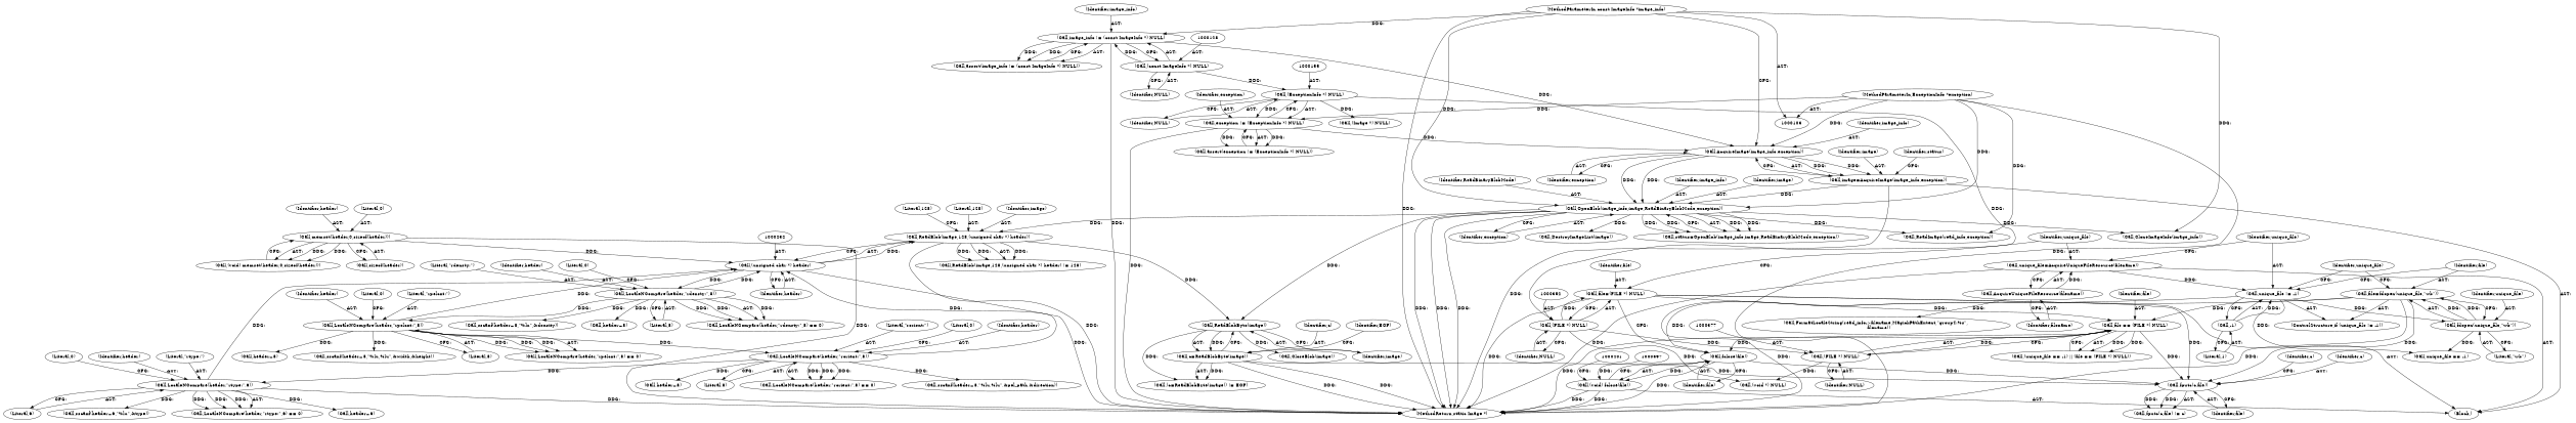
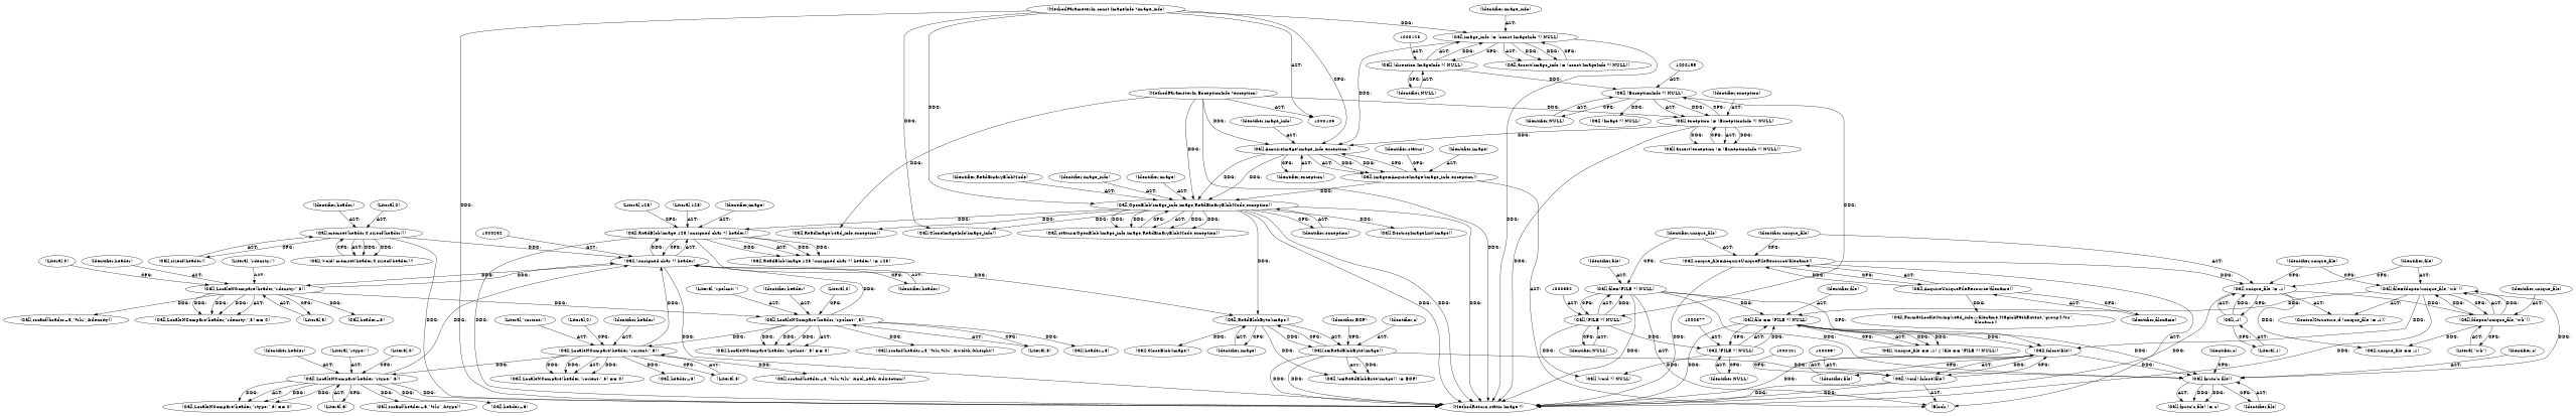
  digraph {
    n1 [label="(Call,fclose(file))"]
    n2 [label="(Call,(void) fclose(file))"]
    n3 [label="(MethodReturn,static Image *)"]
    n4 [label="(Identifier,file)"]
    n5 [label="(Call,fputc(c,file))"]
    n6 [label="(Block,)"]
    n7 [label="(Call,file == (FILE *) NULL)"]
    n8 [label="(Call,(FILE *) NULL)"]
    n9 [label="(Call,(unique_file == -1) || (file == (FILE *) NULL))"]
    n10 [label="(Call,(void *) NULL)"]
    n11 [label="(Identifier,NULL)"]
    n12 [label="(Call,fputc(c,file) != c)"]
    n13 [label="(Identifier,file)"]
    n14 [label="(Call,file=fdopen(unique_file,\"wb\"))"]
    n15 [label="(Call,fdopen(unique_file,\"wb\"))"]
    n16 [label="(ControlStructure,if (unique_file != -1))"]
    n17 [label="(Call,unique_file == -1)"]
    n18 [label="(Literal,\"wb\")"]
    n19 [label="(Call,unique_file != -1)"]
    n20 [label="(Call,-1)"]
    n21 [label="(Literal,1)"]
    n22 [label="(Call,unique_file=AcquireUniqueFileResource(filename))"]
    n23 [label="(Call,AcquireUniqueFileResource(filename))"]
    n24 [label="(Call,FormatLocaleString(read_info->filename,MagickPathExtent,\"group4:%s\",\n    filename))"]
    n25 [label="(Identifier,filename)"]
    n26 [label="(Call,file=(FILE *) NULL)"]
    n27 [label="(Call,(FILE *) NULL)"]
    n28 [label="(Identifier,NULL)"]
    n29 [label="(Call,(ExceptionInfo *) NULL)"]
    n30 [label="(Call,exception != (ExceptionInfo *) NULL)"]
    n31 [label="(Call,(Image *) NULL)"]
    n32 [label="(Identifier,NULL)"]
    n33 [label="(Call,AcquireImage(image_info,exception))"]
    n34 [label="(Call,assert(exception != (ExceptionInfo *) NULL))"]
-   n35 [label="(Call,(const ImageInfo *) NULL)"]
+   n35 [label="(Call,(direction ImageInfo *) NULL)"]
    n36 [label="(Call,image_info != (const ImageInfo *) NULL)"]
    n37 [label="(Identifier,NULL)"]
    n38 [label="(Call,assert(image_info != (const ImageInfo *) NULL))"]
    n39 [label="(Call,c=ReadBlobByte(image))"]
    n40 [label="(Call,ReadBlobByte(image))"]
    n41 [label="(Call,(c=ReadBlobByte(image)) != EOF)"]
    n42 [label="(Call,CloseBlob(image))"]
    n43 [label="(Identifier,image)"]
    n44 [label="(Call,OpenBlob(image_info,image,ReadBinaryBlobMode,exception))"]
    n45 [label="(Call,ReadBlob(image,128,(unsigned char *) header))"]
    n46 [label="(Call,ReadImage(read_info,exception))"]
    n47 [label="(Identifier,exception)"]
    n48 [label="(Call,DestroyImageList(image))"]
    n49 [label="(Call,CloneImageInfo(image_info))"]
    n50 [label="(Call,status=OpenBlob(image_info,image,ReadBinaryBlobMode,exception))"]
    n51 [label="(Call,(unsigned char *) header)"]
    n52 [label="(Call,ReadBlob(image,128,(unsigned char *) header) != 128)"]
    n53 [label="(Call,image=AcquireImage(image_info,exception))"]
    n54 [label="(Identifier,exception)"]
    n55 [label="(MethodParameterIn,const ImageInfo *image_info)"]
    1000103
    n57 [label="(MethodParameterIn,ExceptionInfo *exception)"]
    n58 [label="(Call,LocaleNCompare(header,\"rdensty:\",8))"]
    n59 [label="(Identifier,header)"]
    n60 [label="(Call,LocaleNCompare(header,\"rpelcnt:\",8))"]
    n61 [label="(Literal,8)"]
    n62 [label="(Call,LocaleNCompare(header,\"rdensty:\",8) == 0)"]
    n63 [label="(Call,sscanf(header+8,\"%lu\",&density))"]
    n64 [label="(Call,header+8)"]
    n65 [label="(Call,LocaleNCompare(header,\"rtype:\",6))"]
    n66 [label="(Call,sscanf(header+6,\"%lu\",&type))"]
    n67 [label="(Call,header+6)"]
    n68 [label="(Call,LocaleNCompare(header,\"rtype:\",6) == 0)"]
    n69 [label="(Literal,6)"]
    n70 [label="(Call,LocaleNCompare(header,\"rorient:\",8))"]
    n71 [label="(Call,LocaleNCompare(header,\"rorient:\",8) == 0)"]
    n72 [label="(Call,header+8)"]
    n73 [label="(Literal,8)"]
    n74 [label="(Call,sscanf(header+8,\"%lu,%lu\",&pel_path,&direction))"]
    n75 [label="(Call,header+8)"]
    n76 [label="(Call,LocaleNCompare(header,\"rpelcnt:\",8) == 0)"]
    n77 [label="(Call,sscanf(header+8,\"%lu,%lu\",&width,&height))"]
    n78 [label="(Literal,8)"]
    n79 [label="(Call,memset(header,0,sizeof(header)))"]
    n80 [label="(Call,sizeof(header))"]
    n81 [label="(Call,(void) memset(header,0,sizeof(header)))"]
    n82 [label="(Identifier,c)"]
    n83 [label="(Literal,128)"]
    n84 [label="(Literal,\"rdensty:\")"]
    n85 [label="(Identifier,ReadBinaryBlobMode)"]
    n86 [label="(Identifier,image_info)"]
    n87 [label="(Identifier,unique_file)"]
    n88 [label="(Identifier,header)"]
    n89 [label="(Identifier,c)"]
    n90 [label="(Identifier,EOF)"]
    n91 [label="(Identifier,status)"]
    n92 [label="(Literal,\"rorient:\")"]
    n93 [label="(Identifier,header)"]
    n94 [label="(Identifier,image)"]
    n95 [label="(Identifier,file)"]
    n96 [label="(Literal,\"rtype:\")"]
    n97 [label="(Literal,0)"]
    n98 [label="(Identifier,file)"]
    n99 [label="(Identifier,header)"]
    n100 [label="(Identifier,exception)"]
    n101 [label="(Identifier,image_info)"]
    n102 [label="(Literal,0)"]
    n103 [label="(Identifier,unique_file)"]
    n104 [label="(Identifier,image)"]
    n105 [label="(Identifier,header)"]
    n106 [label="(Literal,0)"]
    n107 [label="(Literal,0)"]
    n108 [label="(Identifier,file)"]
    n109 [label="(Identifier,c)"]
    n110 [label="(Identifier,image_info)"]
    n111 [label="(Identifier,header)"]
    n112 [label="(Identifier,image)"]
    n113 [label="(Identifier,unique_file)"]
    n114 [label="(Literal,128)"]
    n115 [label="(Literal,0)"]
    n116 [label="(Identifier,unique_file)"]
    n117 [label="(Literal,\"rpelcnt:\")"]
    1000352
    1000155
    1000128
    1000377
    1000232
    1000397
    1000401
    n1 -> n2 [label="AST: "]
    n1 -> n2 [label="DDG: "]
    n1 -> n3 [label="DDG: "]
    n1 -> n4 [label="CFG: "]
    n1 -> n5 [label="DDG: "]
    n2 -> n1 [label="CFG: "]
    n2 -> n3 [label="DDG: "]
    n2 -> n3 [label="DDG: "]
    n2 -> n6 [label="AST: "]
    n4 -> n1 [label="AST: "]
    n5 -> n12 [label="AST: "]
    n5 -> n12 [label="DDG: "]
    n5 -> n12 [label="DDG: "]
    n5 -> n13 [label="CFG: "]
    n7 -> n1 [label="DDG: "]
    n7 -> n3 [label="DDG: "]
    n7 -> n5 [label="DDG: "]
    n7 -> n8 [label="CFG: "]
    n7 -> n9 [label="AST: "]
    n7 -> n9 [label="DDG: "]
    n7 -> n9 [label="DDG: "]
    n8 -> n7 [label="AST: "]
    n8 -> n7 [label="DDG: "]
    n8 -> n10 [label="DDG: "]
    n8 -> n11 [label="CFG: "]
    n9 -> n7 [label="CFG: "]
    n11 -> n8 [label="AST: "]
    n13 -> n5 [label="AST: "]
    n14 -> n1 [label="DDG: "]
    n14 -> n3 [label="DDG: "]
    n14 -> n5 [label="DDG: "]
    n14 -> n7 [label="DDG: "]
    n14 -> n15 [label="CFG: "]
    n14 -> n16 [label="AST: "]
    n15 -> n14 [label="AST: "]
    n15 -> n14 [label="DDG: "]
    n15 -> n14 [label="DDG: "]
    n15 -> n17 [label="DDG: "]
    n15 -> n18 [label="CFG: "]
    n18 -> n15 [label="AST: "]
    n19 -> n3 [label="DDG: "]
    n19 -> n15 [label="DDG: "]
    n19 -> n16 [label="AST: "]
    n19 -> n17 [label="DDG: "]
    n19 -> n20 [label="CFG: "]
    n20 -> n19 [label="AST: "]
    n20 -> n19 [label="DDG: "]
    n20 -> n21 [label="CFG: "]
    n21 -> n20 [label="AST: "]
    n22 -> n3 [label="DDG: "]
    n22 -> n6 [label="AST: "]
    n22 -> n19 [label="DDG: "]
    n22 -> n23 [label="CFG: "]
    n23 -> n22 [label="AST: "]
    n23 -> n22 [label="DDG: "]
    n23 -> n24 [label="DDG: "]
    n23 -> n25 [label="CFG: "]
    n25 -> n23 [label="AST: "]
    n26 -> n1 [label="CFG: "]
    n26 -> n3 [label="DDG: "]
    n26 -> n5 [label="DDG: "]
    n26 -> n6 [label="AST: "]
    n26 -> n7 [label="DDG: "]
    n26 -> n27 [label="CFG: "]
    n27 -> n8 [label="DDG: "]
    n27 -> n10 [label="DDG: "]
    n27 -> n26 [label="AST: "]
    n27 -> n26 [label="DDG: "]
    n27 -> n28 [label="CFG: "]
    n28 -> n27 [label="AST: "]
    n29 -> n27 [label="DDG: "]
    n29 -> n30 [label="AST: "]
    n29 -> n30 [label="DDG: "]
    n29 -> n31 [label="DDG: "]
    n29 -> n32 [label="CFG: "]
    n30 -> n3 [label="DDG: "]
    n30 -> n29 [label="CFG: "]
    n30 -> n33 [label="DDG: "]
    n30 -> n34 [label="AST: "]
    n30 -> n34 [label="DDG: "]
    n30 -> n34 [label="DDG: "]
    n32 -> n29 [label="AST: "]
    n33 -> n44 [label="DDG: "]
    n33 -> n44 [label="DDG: "]
    n33 -> n53 [label="AST: "]
    n33 -> n53 [label="DDG: "]
    n33 -> n53 [label="DDG: "]
    n33 -> n54 [label="CFG: "]
    n34 -> n30 [label="CFG: "]
    n35 -> n29 [label="DDG: "]
    n35 -> n36 [label="AST: "]
    n35 -> n36 [label="DDG: "]
    n35 -> n37 [label="CFG: "]
    n36 -> n3 [label="DDG: "]
    n36 -> n33 [label="DDG: "]
    n36 -> n35 [label="CFG: "]
    n36 -> n38 [label="AST: "]
    n36 -> n38 [label="DDG: "]
    n36 -> n38 [label="DDG: "]
    n37 -> n35 [label="AST: "]
    n38 -> n36 [label="CFG: "]
    n39 -> n3 [label="DDG: "]
    n39 -> n3 [label="DDG: "]
    n39 -> n5 [label="DDG: "]
    n39 -> n40 [label="CFG: "]
    n39 -> n41 [label="AST: "]
    n39 -> n41 [label="DDG: "]
    n40 -> n39 [label="AST: "]
    n40 -> n39 [label="DDG: "]
    n40 -> n41 [label="DDG: "]
    n40 -> n42 [label="DDG: "]
    n40 -> n43 [label="CFG: "]
    n43 -> n40 [label="AST: "]
    n44 -> n3 [label="DDG: "]
    n44 -> n3 [label="DDG: "]
    n44 -> n3 [label="DDG: "]
    n44 -> n40 [label="DDG: "]
    n44 -> n45 [label="DDG: "]
    n44 -> n46 [label="DDG: "]
    n44 -> n47 [label="CFG: "]
    n44 -> n48 [label="DDG: "]
    n44 -> n49 [label="DDG: "]
    n44 -> n50 [label="AST: "]
    n44 -> n50 [label="DDG: "]
    n44 -> n50 [label="DDG: "]
    n44 -> n50 [label="DDG: "]
    n44 -> n50 [label="DDG: "]
    n45 -> n3 [label="DDG: "]
    n45 -> n40 [label="DDG: "]
    n45 -> n51 [label="CFG: "]
    n45 -> n52 [label="AST: "]
    n45 -> n52 [label="DDG: "]
    n45 -> n52 [label="DDG: "]
    n45 -> n52 [label="DDG: "]
    n47 -> n44 [label="AST: "]
    n50 -> n44 [label="CFG: "]
    n51 -> n3 [label="DDG: "]
    n51 -> n45 [label="AST: "]
    n51 -> n45 [label="DDG: "]
    n51 -> n58 [label="DDG: "]
    n51 -> n59 [label="CFG: "]
-   n53 -> n3 [label="DDG: "]
    n53 -> n6 [label="AST: "]
    n53 -> n33 [label="CFG: "]
    n53 -> n44 [label="DDG: "]
    n54 -> n33 [label="AST: "]
    n55 -> n3 [label="DDG: "]
    n55 -> n33 [label="CFG: "]
    n55 -> n36 [label="DDG: "]
    n55 -> n44 [label="DDG: "]
    n55 -> n49 [label="DDG: "]
    n55 -> 1000103 [label="AST: "]
    n57 -> n3 [label="DDG: "]
    n57 -> n30 [label="DDG: "]
    n57 -> n33 [label="DDG: "]
    n57 -> n44 [label="DDG: "]
    n57 -> n46 [label="DDG: "]
    n57 -> 1000103 [label="AST: "]
    n58 -> n51 [label="DDG: "]
    n58 -> n60 [label="DDG: "]
    n58 -> n61 [label="CFG: "]
    n58 -> n62 [label="AST: "]
    n58 -> n62 [label="DDG: "]
    n58 -> n62 [label="DDG: "]
    n58 -> n62 [label="DDG: "]
    n58 -> n63 [label="DDG: "]
    n58 -> n64 [label="DDG: "]
    n59 -> n51 [label="AST: "]
    n60 -> n51 [label="DDG: "]
    n60 -> n70 [label="DDG: "]
    n60 -> n75 [label="DDG: "]
    n60 -> n76 [label="AST: "]
    n60 -> n76 [label="DDG: "]
    n60 -> n76 [label="DDG: "]
    n60 -> n76 [label="DDG: "]
    n60 -> n77 [label="DDG: "]
    n60 -> n78 [label="CFG: "]
    n61 -> n58 [label="AST: "]
    n65 -> n3 [label="DDG: "]
    n65 -> n51 [label="DDG: "]
    n65 -> n66 [label="DDG: "]
    n65 -> n67 [label="DDG: "]
    n65 -> n68 [label="AST: "]
    n65 -> n68 [label="DDG: "]
    n65 -> n68 [label="DDG: "]
    n65 -> n68 [label="DDG: "]
    n65 -> n69 [label="CFG: "]
    n69 -> n65 [label="AST: "]
    n70 -> n51 [label="DDG: "]
    n70 -> n65 [label="DDG: "]
    n70 -> n71 [label="AST: "]
    n70 -> n71 [label="DDG: "]
    n70 -> n71 [label="DDG: "]
    n70 -> n71 [label="DDG: "]
    n70 -> n72 [label="DDG: "]
    n70 -> n73 [label="CFG: "]
    n70 -> n74 [label="DDG: "]
    n73 -> n70 [label="AST: "]
    n78 -> n60 [label="AST: "]
    n79 -> n3 [label="DDG: "]
    n79 -> n51 [label="DDG: "]
    n79 -> n80 [label="CFG: "]
    n79 -> n81 [label="AST: "]
    n79 -> n81 [label="DDG: "]
    n79 -> n81 [label="DDG: "]
    n80 -> n79 [label="AST: "]
    n81 -> n79 [label="CFG: "]
    n82 -> n39 [label="AST: "]
    n83 -> n45 [label="AST: "]
    n84 -> n58 [label="AST: "]
    n85 -> n44 [label="AST: "]
    n86 -> n36 [label="AST: "]
    n87 -> n19 [label="AST: "]
    n87 -> n22 [label="CFG: "]
    n88 -> n70 [label="AST: "]
    n89 -> n5 [label="CFG: "]
    n90 -> n39 [label="CFG: "]
    n91 -> n53 [label="CFG: "]
    n92 -> n70 [label="AST: "]
    n93 -> n79 [label="AST: "]
    n94 -> n53 [label="AST: "]
    n95 -> n7 [label="AST: "]
    n96 -> n65 [label="AST: "]
    n97 -> n79 [label="AST: "]
    n98 -> n14 [label="AST: "]
    n98 -> n19 [label="CFG: "]
    n99 -> n60 [label="AST: "]
    n100 -> n30 [label="AST: "]
    n101 -> n44 [label="AST: "]
    n102 -> n58 [label="CFG: "]
    n103 -> n15 [label="AST: "]
    n104 -> n45 [label="AST: "]
    n105 -> n58 [label="AST: "]
    n106 -> n65 [label="CFG: "]
    n107 -> n60 [label="CFG: "]
    n108 -> n26 [label="AST: "]
    n109 -> n5 [label="AST: "]
    n110 -> n33 [label="AST: "]
    n111 -> n65 [label="AST: "]
    n112 -> n44 [label="AST: "]
    n113 -> n22 [label="AST: "]
    n113 -> n26 [label="CFG: "]
    n114 -> n45 [label="CFG: "]
    n115 -> n70 [label="CFG: "]
    n116 -> n14 [label="CFG: "]
    n116 -> n19 [label="CFG: "]
    n117 -> n60 [label="AST: "]
    1000352 -> n27 [label="AST: "]
    1000155 -> n29 [label="AST: "]
    1000128 -> n35 [label="AST: "]
    1000377 -> n8 [label="AST: "]
    1000232 -> n51 [label="AST: "]
-   1000397 -> n2 [label="DDG: "]
+   1000397 -> n2 [label="AST: "]
    1000401 -> n2 [label="CFG: "]
  }
